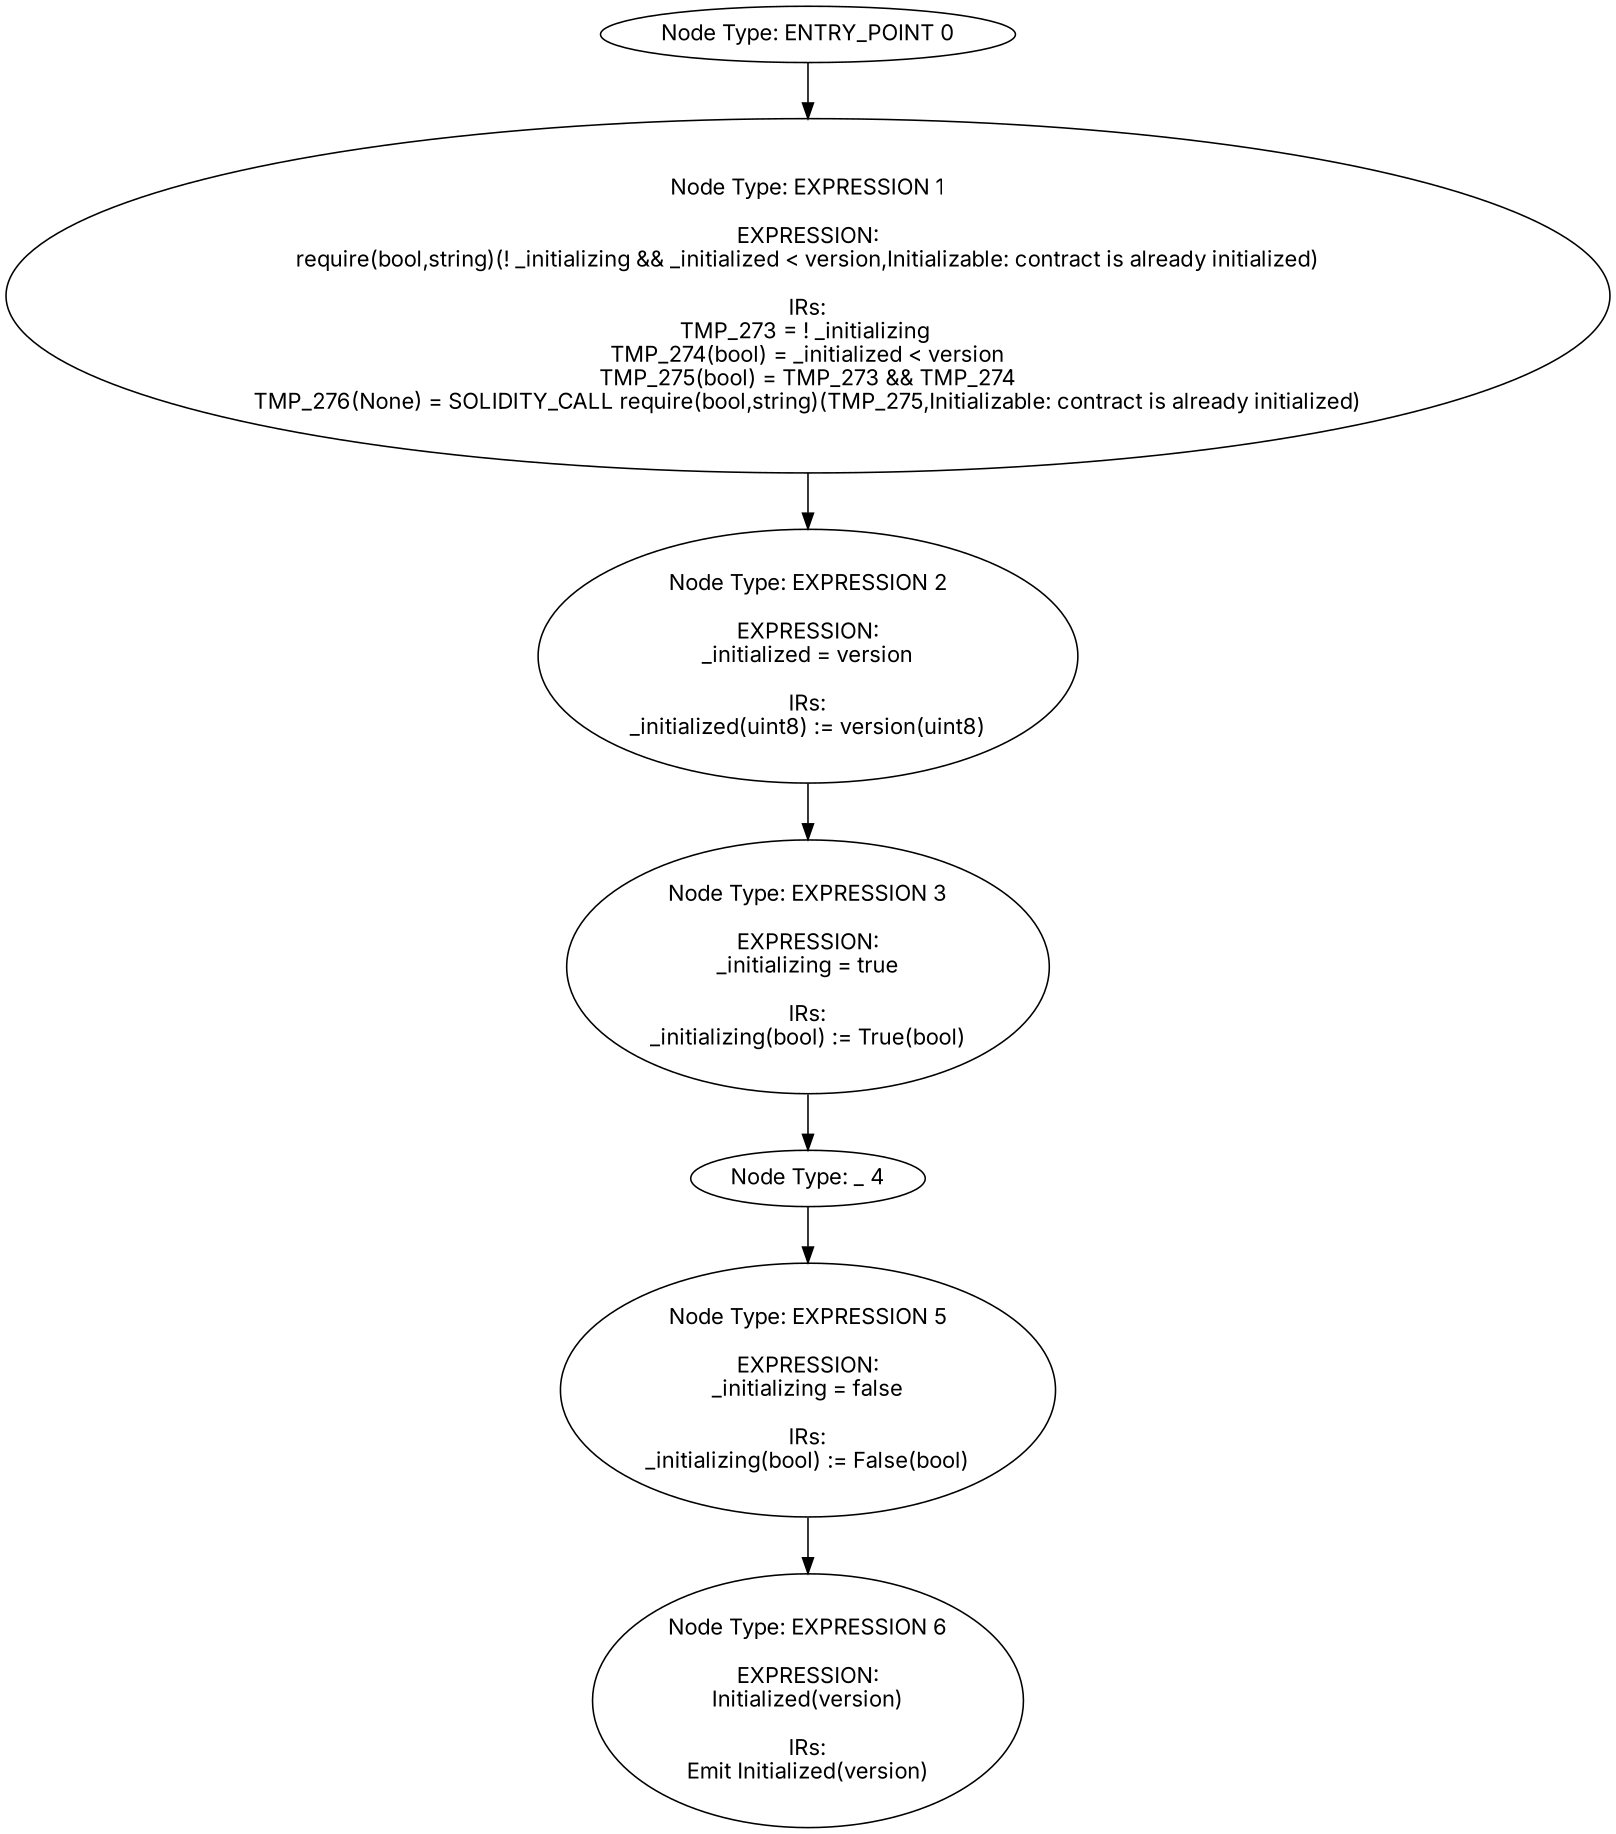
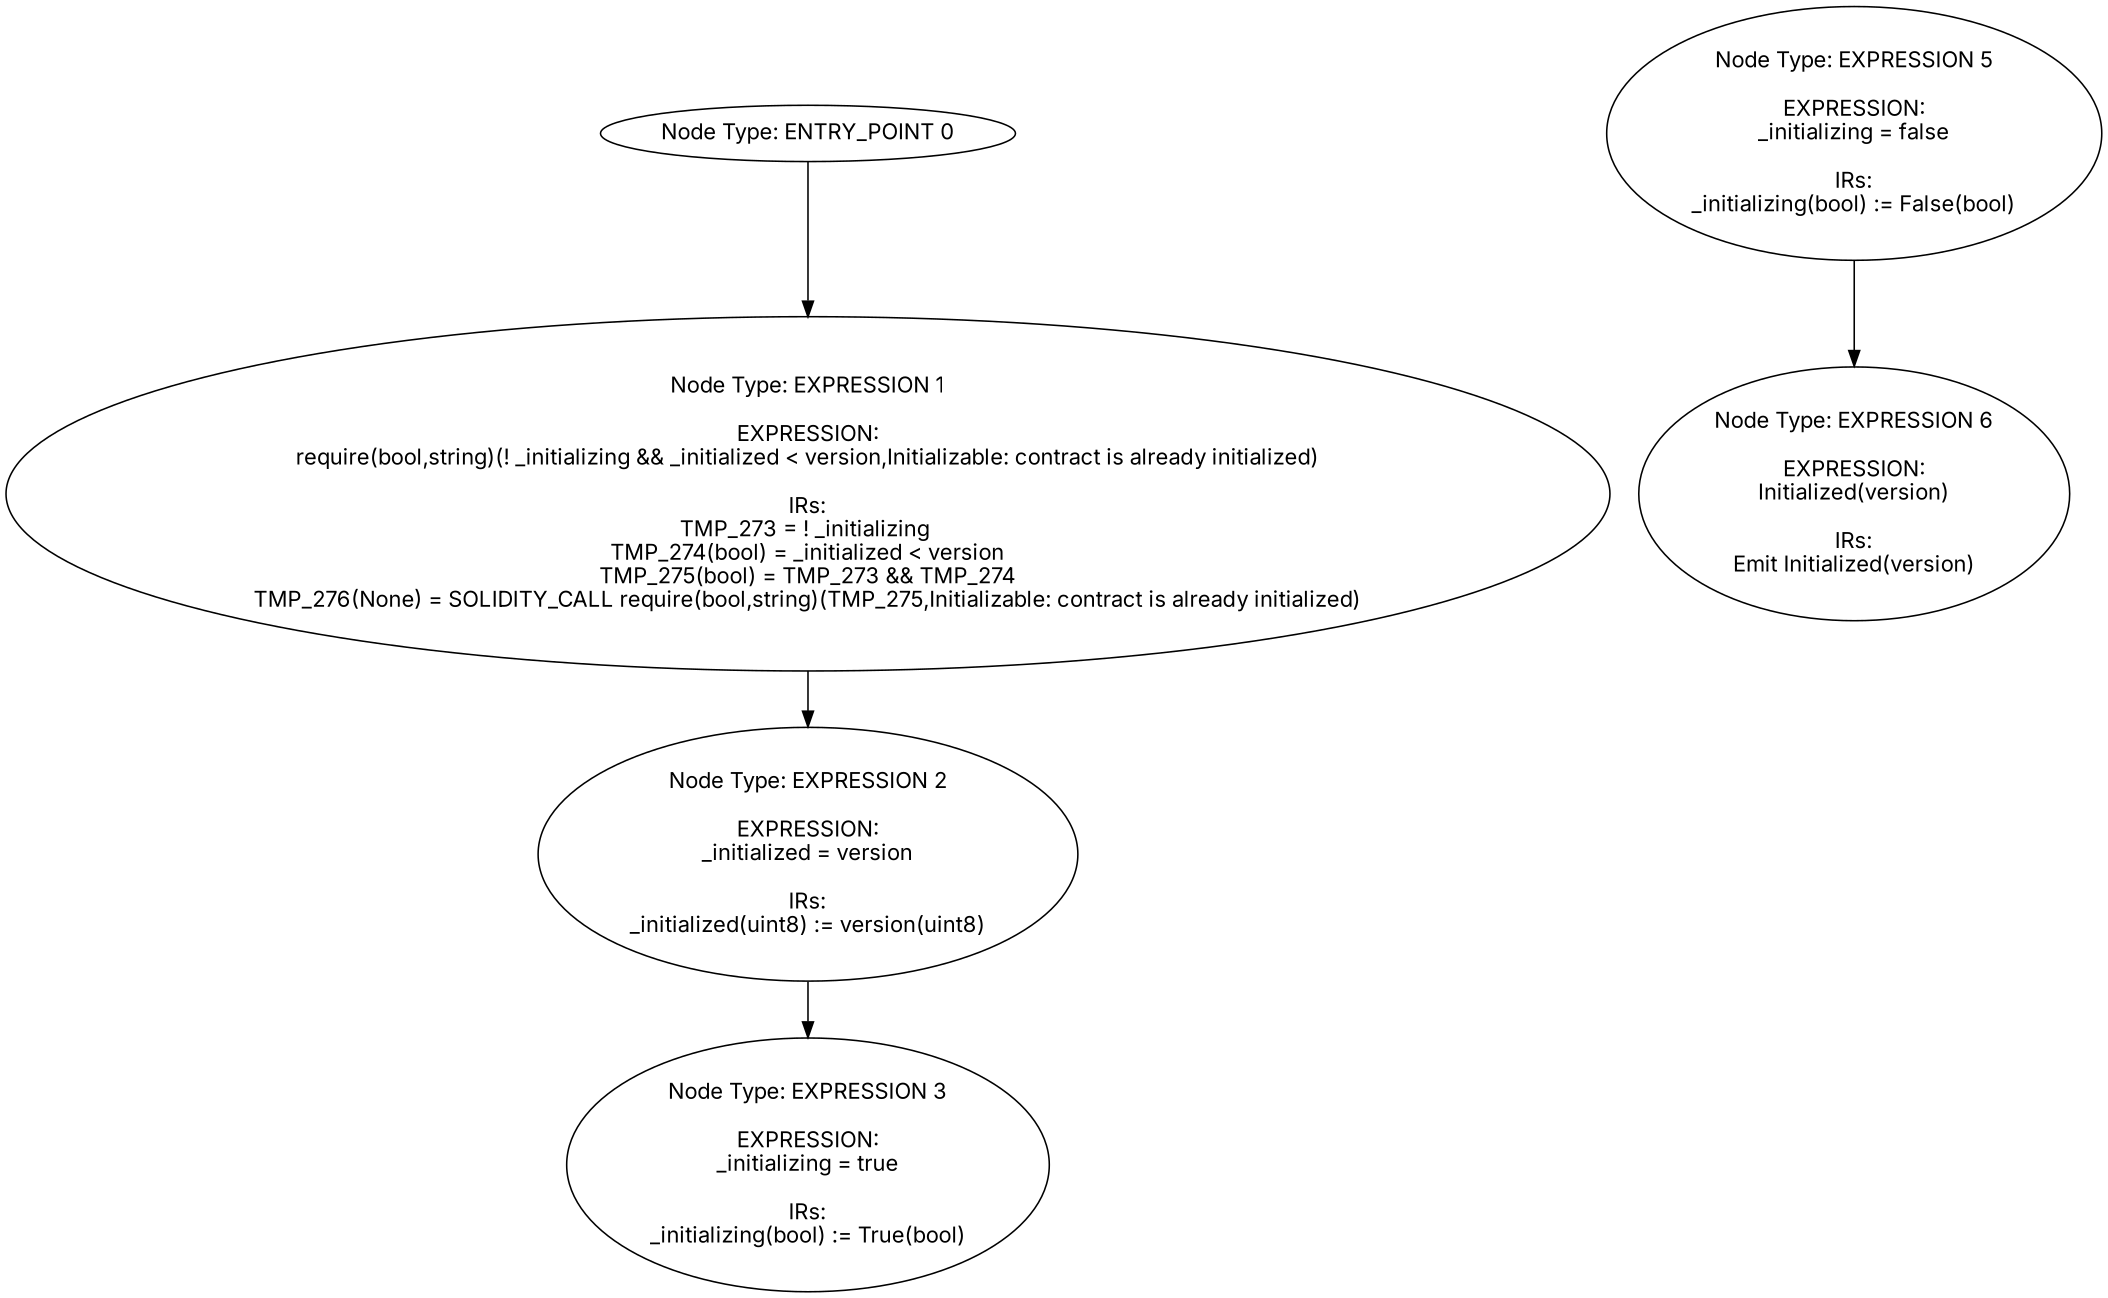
  digraph {
    fontname=Inter
    node [fontname=Inter]
    edge [fontname=Inter]
    n1 [label="Node Type: ENTRY_POINT 0\n"]
    n2 [label="Node Type: EXPRESSION 1\n\nEXPRESSION:\nrequire(bool,string)(! _initializing && _initialized < version,Initializable: contract is already initialized)\n\nIRs:\nTMP_273 = ! _initializing \nTMP_274(bool) = _initialized < version\nTMP_275(bool) = TMP_273 && TMP_274\nTMP_276(None) = SOLIDITY_CALL require(bool,string)(TMP_275,Initializable: contract is already initialized)"]
    n3 [label="Node Type: EXPRESSION 2\n\nEXPRESSION:\n_initialized = version\n\nIRs:\n_initialized(uint8) := version(uint8)"]
    n4 [label="Node Type: EXPRESSION 3\n\nEXPRESSION:\n_initializing = true\n\nIRs:\n_initializing(bool) := True(bool)"]
-   n5 [label="Node Type: _ 4\n"]
    n6 [label="Node Type: EXPRESSION 5\n\nEXPRESSION:\n_initializing = false\n\nIRs:\n_initializing(bool) := False(bool)"]
    n7 [label="Node Type: EXPRESSION 6\n\nEXPRESSION:\nInitialized(version)\n\nIRs:\nEmit Initialized(version)"]
    n1 -> n2
    n2 -> n3
    n3 -> n4
-   n4 -> n5
-   n5 -> n6
    n6 -> n7
  }
